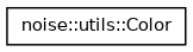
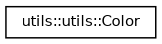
  digraph {
    rankdir=TB
-   n1 [color=black fillcolor=white fontname=Helvetica fontsize=10 height=0.2 label="noise::utils::Color" shape=record style=filled width=0.4]
+   n1 [color=black fillcolor=white fontname=Helvetica fontsize=10 height=0.2 label="utils::utils::Color" shape=record style=filled width=0.4]
  }
